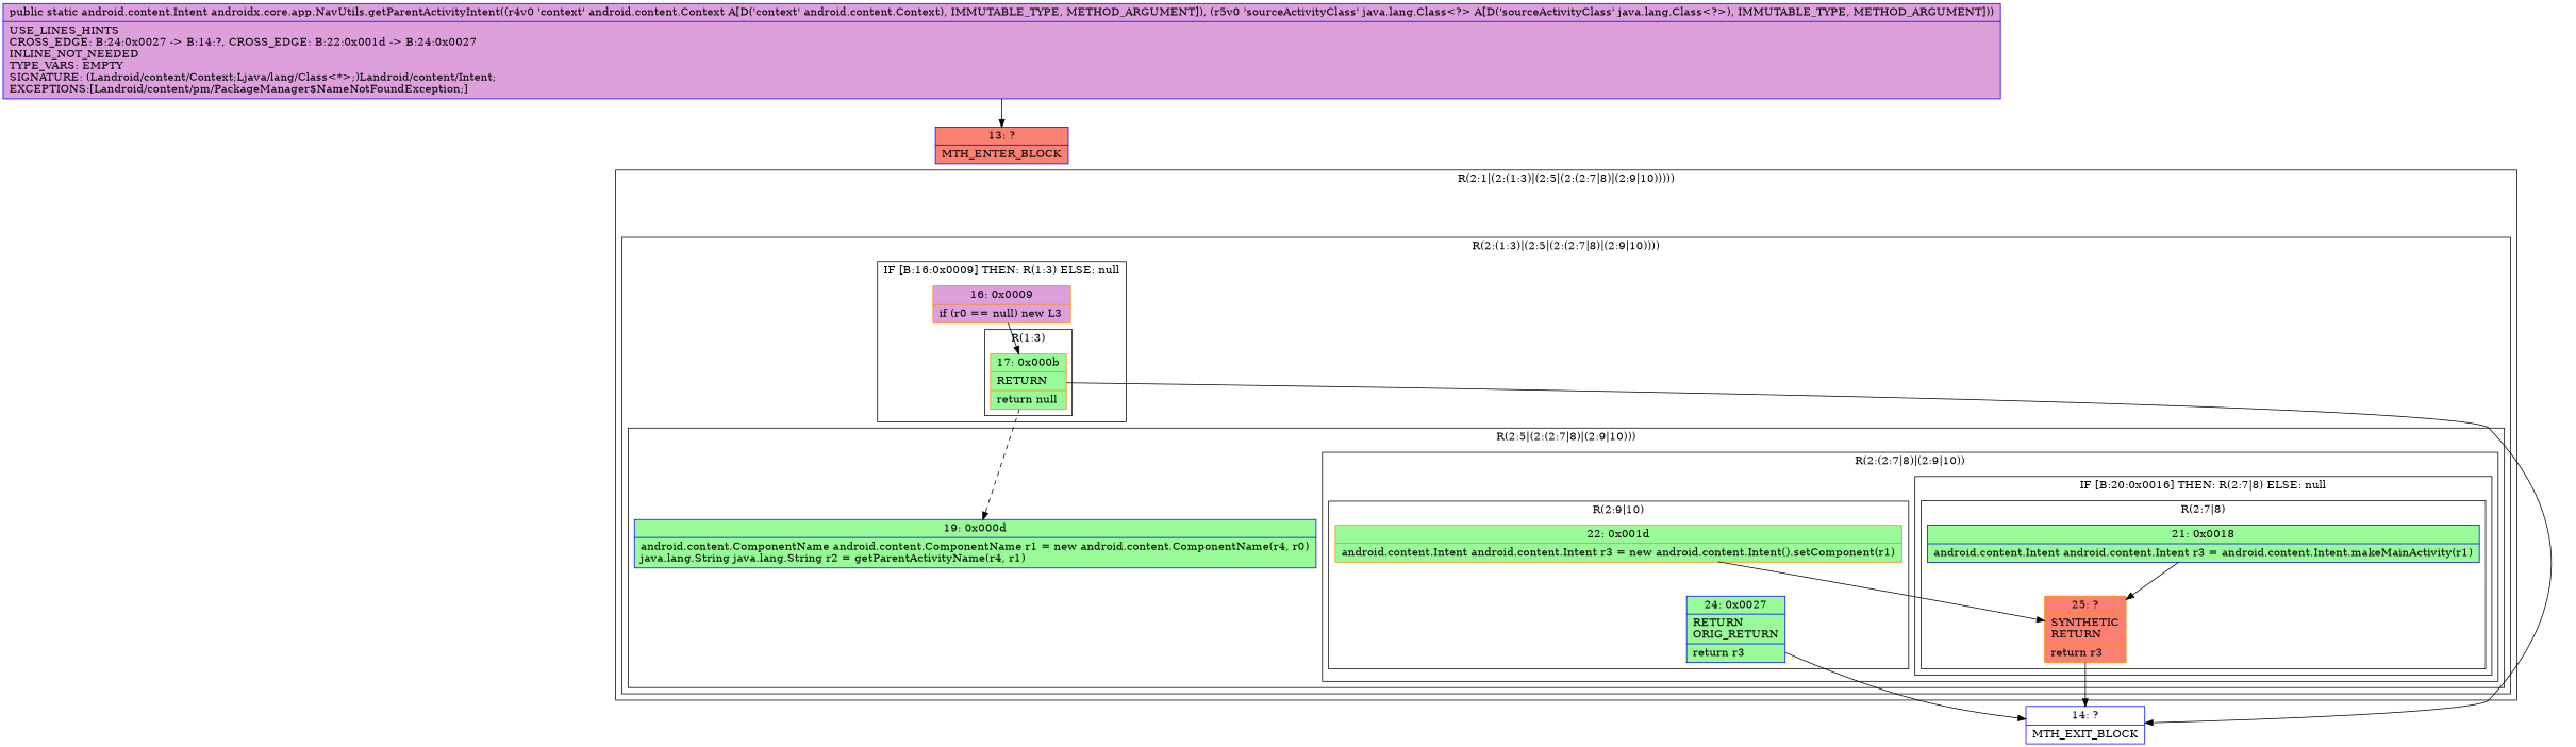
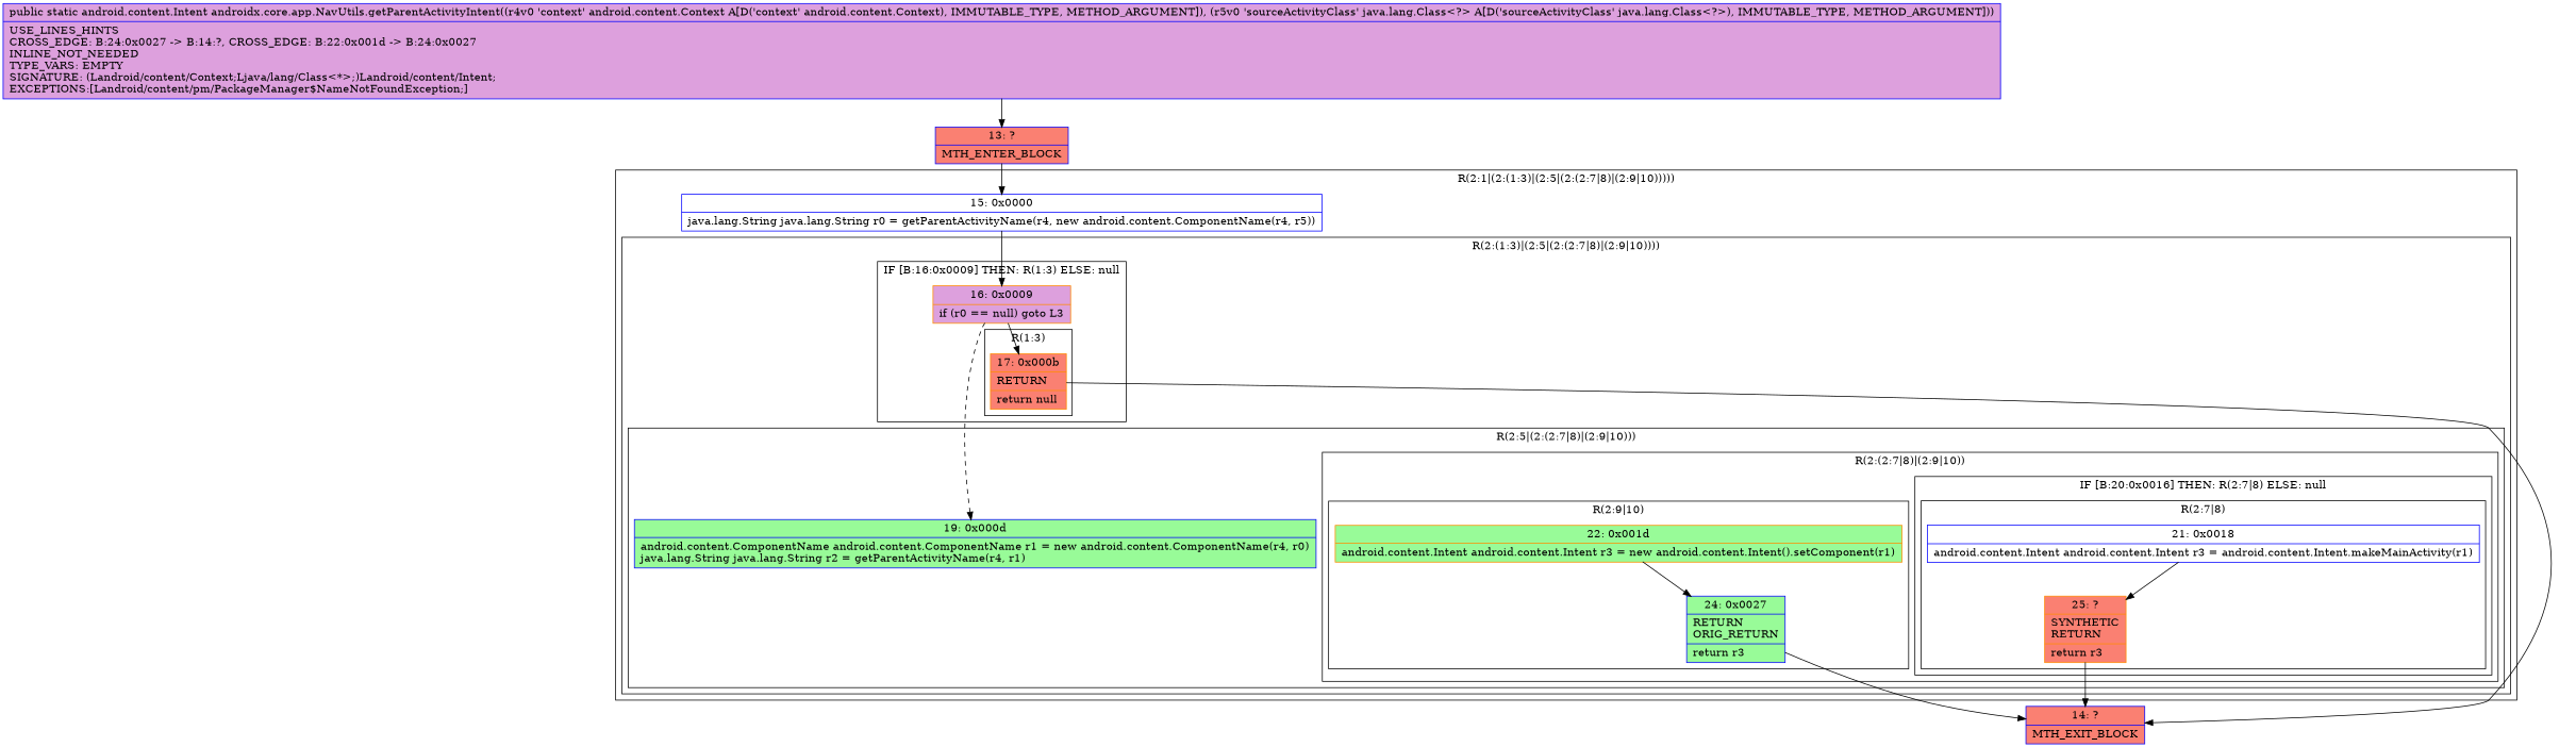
  digraph {
    node [color=blue fillcolor=palegreen shape=record style=filled]
-   n1 [color=darkorange label="{17\:\ 0x000b|RETURN\l|return null\l}"]
-   n2 [color=darkorange fillcolor=plum label="{16\:\ 0x0009|if (r0 == null) new L3\l}"]
-   n3 [label="{21\:\ 0x0018|android.content.Intent android.content.Intent r3 = android.content.Intent.makeMainActivity(r1)\l}"]
+   n1 [color=darkorange fillcolor=salmon label="{17\:\ 0x000b|RETURN\l|return null\l}"]
+   n2 [color=darkorange fillcolor=plum label="{16\:\ 0x0009|if (r0 == null) goto L3\l}"]
+   n3 [fillcolor=white label="{21\:\ 0x0018|android.content.Intent android.content.Intent r3 = android.content.Intent.makeMainActivity(r1)\l}"]
    n4 [color=darkorange fillcolor=salmon label="{25\:\ ?|SYNTHETIC\lRETURN\l|return r3\l}"]
    n5 [color=darkorange label="{22\:\ 0x001d|android.content.Intent android.content.Intent r3 = new android.content.Intent().setComponent(r1)\l}"]
    n6 [label="{24\:\ 0x0027|RETURN\lORIG_RETURN\l|return r3\l}"]
    n7 [label="{19\:\ 0x000d|android.content.ComponentName android.content.ComponentName r1 = new android.content.ComponentName(r4, r0)\ljava.lang.String java.lang.String r2 = getParentActivityName(r4, r1)\l}"]
-   n9 [fillcolor=white label="{14\:\ ?|MTH_EXIT_BLOCK\l}"]
+   n8 [fillcolor=white label="{15\:\ 0x0000|java.lang.String java.lang.String r0 = getParentActivityName(r4, new android.content.ComponentName(r4, r5))\l}"]
+   n9 [fillcolor=salmon label="{14\:\ ?|MTH_EXIT_BLOCK\l}"]
    n10 [fillcolor=salmon label="{13\:\ ?|MTH_ENTER_BLOCK\l}"]
    n11 [fillcolor=plum label="{public static android.content.Intent androidx.core.app.NavUtils.getParentActivityIntent((r4v0 'context' android.content.Context A[D('context' android.content.Context), IMMUTABLE_TYPE, METHOD_ARGUMENT]), (r5v0 'sourceActivityClass' java.lang.Class\<?\> A[D('sourceActivityClass' java.lang.Class\<?\>), IMMUTABLE_TYPE, METHOD_ARGUMENT]))  | USE_LINES_HINTS\lCROSS_EDGE: B:24:0x0027 \-\> B:14:?, CROSS_EDGE: B:22:0x001d \-\> B:24:0x0027\lINLINE_NOT_NEEDED\lTYPE_VARS: EMPTY\lSIGNATURE: (Landroid\/content\/Context;Ljava\/lang\/Class\<*\>;)Landroid\/content\/Intent;\lEXCEPTIONS:[Landroid\/content\/pm\/PackageManager$NameNotFoundException;]\l}"]
    subgraph cluster_1 {
      label="R(2:1|(2:(1:3)|(2:5|(2:(2:7|8)|(2:9|10)))))"
+     n8
      subgraph cluster_2 {
        label="R(2:(1:3)|(2:5|(2:(2:7|8)|(2:9|10))))"
        subgraph cluster_3 {
          label="IF [B:16:0x0009] THEN: R(1:3) ELSE: null"
          n2
          subgraph cluster_4 {
            label="R(1:3)"
            n1
          }
        }
        subgraph cluster_5 {
          label="R(2:5|(2:(2:7|8)|(2:9|10)))"
          n7
          subgraph cluster_6 {
            label="R(2:(2:7|8)|(2:9|10))"
            subgraph cluster_7 {
              label="IF [B:20:0x0016] THEN: R(2:7|8) ELSE: null"
              subgraph cluster_8 {
                label="R(2:7|8)"
                n3
                n4
              }
            }
            subgraph cluster_9 {
              label="R(2:9|10)"
              n5
              n6
            }
          }
        }
      }
    }
    n1 -> n9
    n2 -> n1
-   n1 -> n7 [style=dashed]
+   n2 -> n7 [style=dashed]
    n3 -> n4
    n4 -> n9
-   n5 -> n4
+   n5 -> n6
    n6 -> n9
+   n8 -> n2
+   n10 -> n8
    n11 -> n10
  }
